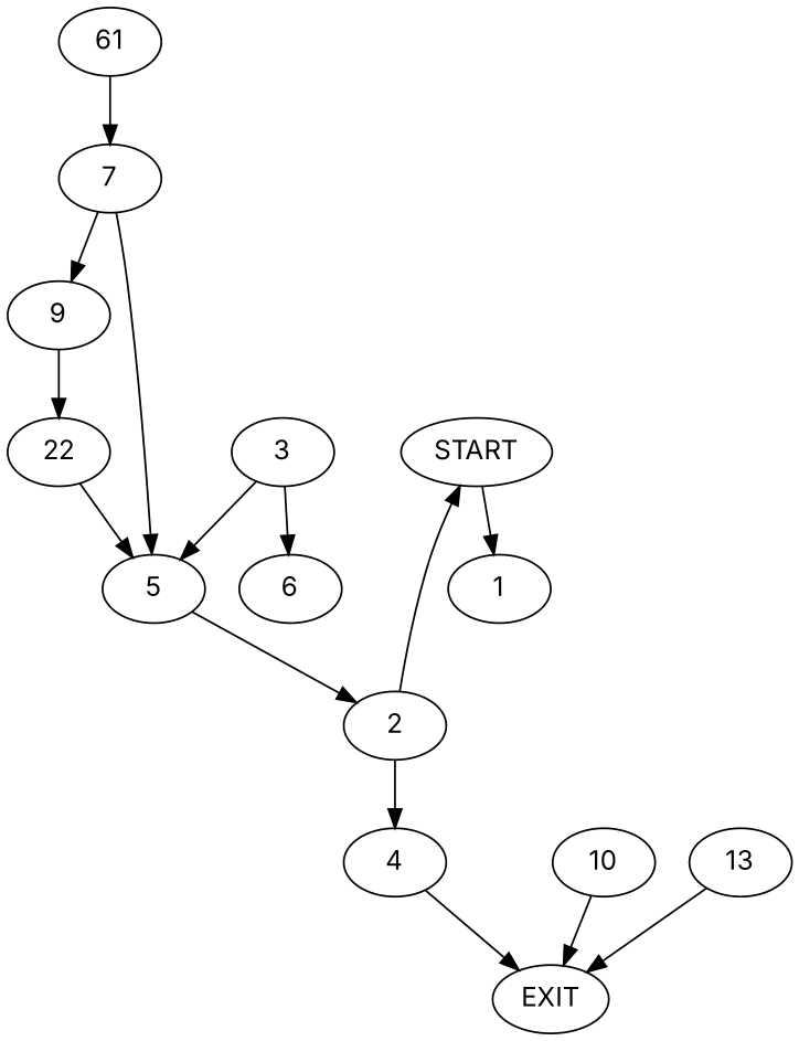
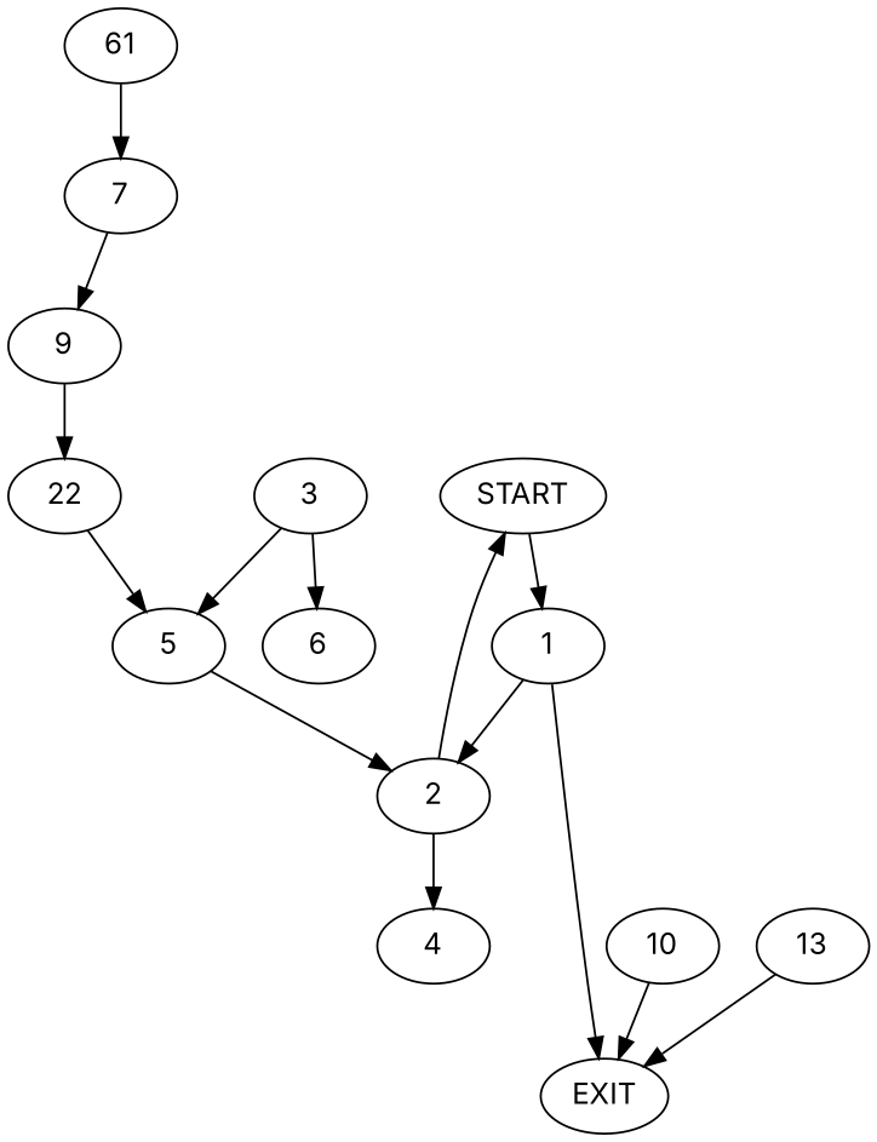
  digraph {
    fontname=Inter
    node [fontname=Inter]
    edge [fontname=Inter]
    n1 [label=START]
    1
    2
    n4 [label=EXIT]
    4
    3
    5
    6
    7
    9
    n11 [label=22]
    10
    n13 [label=61]
    13
    n1 -> 1
+   1 -> 2
    2 -> n1
    2 -> 4
-   4 -> n4
+   1 -> n4
    3 -> 5
    3 -> 6
    5 -> 2
-   7 -> 5
    7 -> 9
    9 -> n11
    n11 -> 5
    10 -> n4
    n13 -> 7
    13 -> n4
  }
